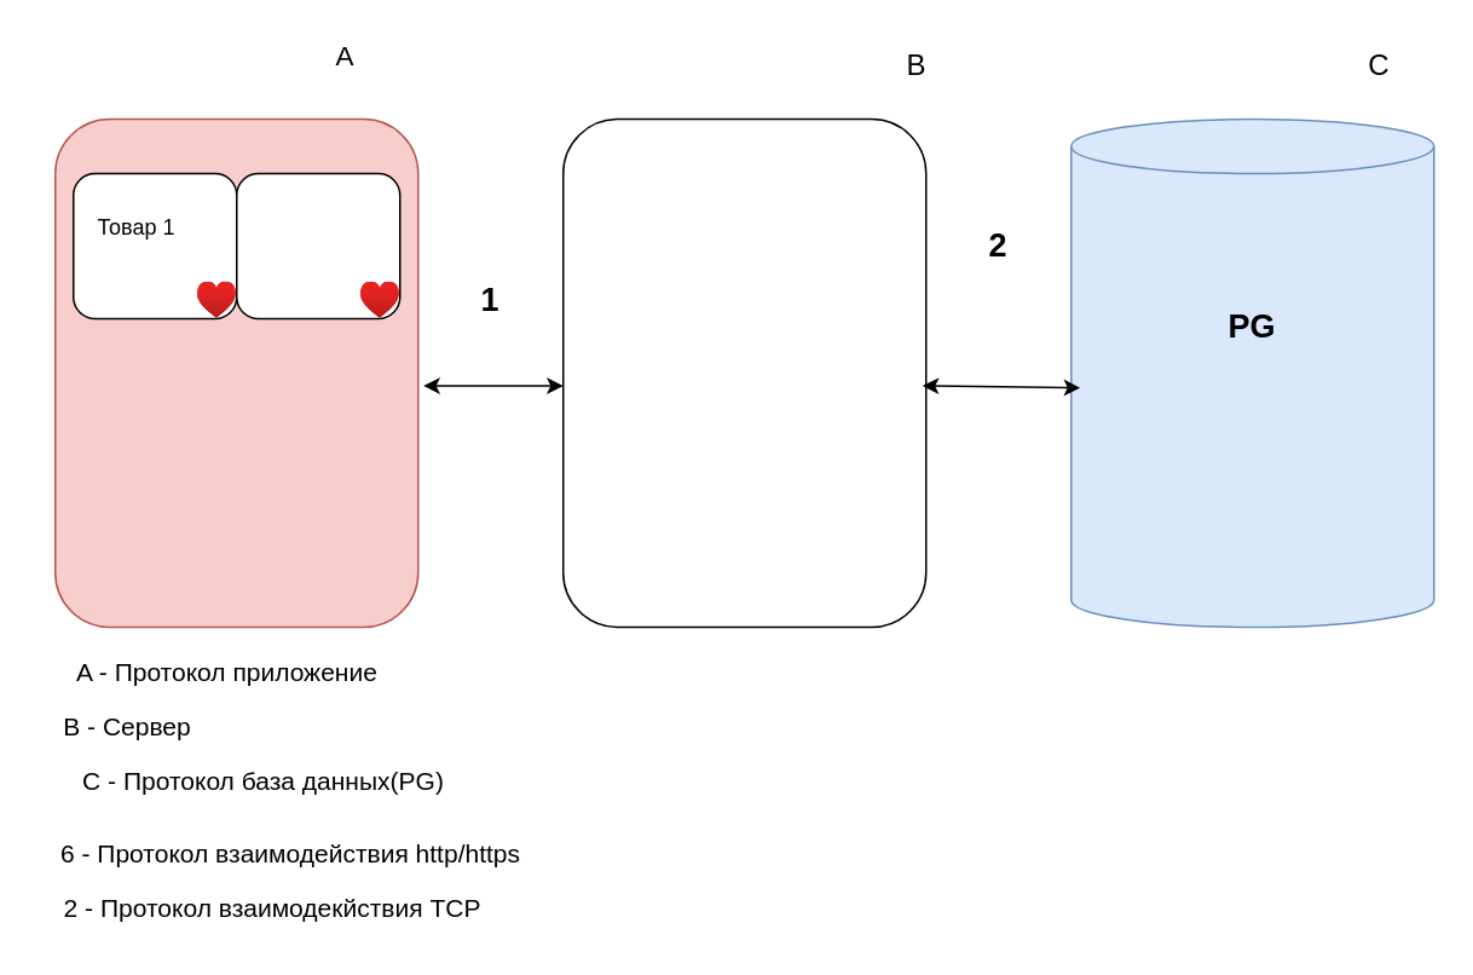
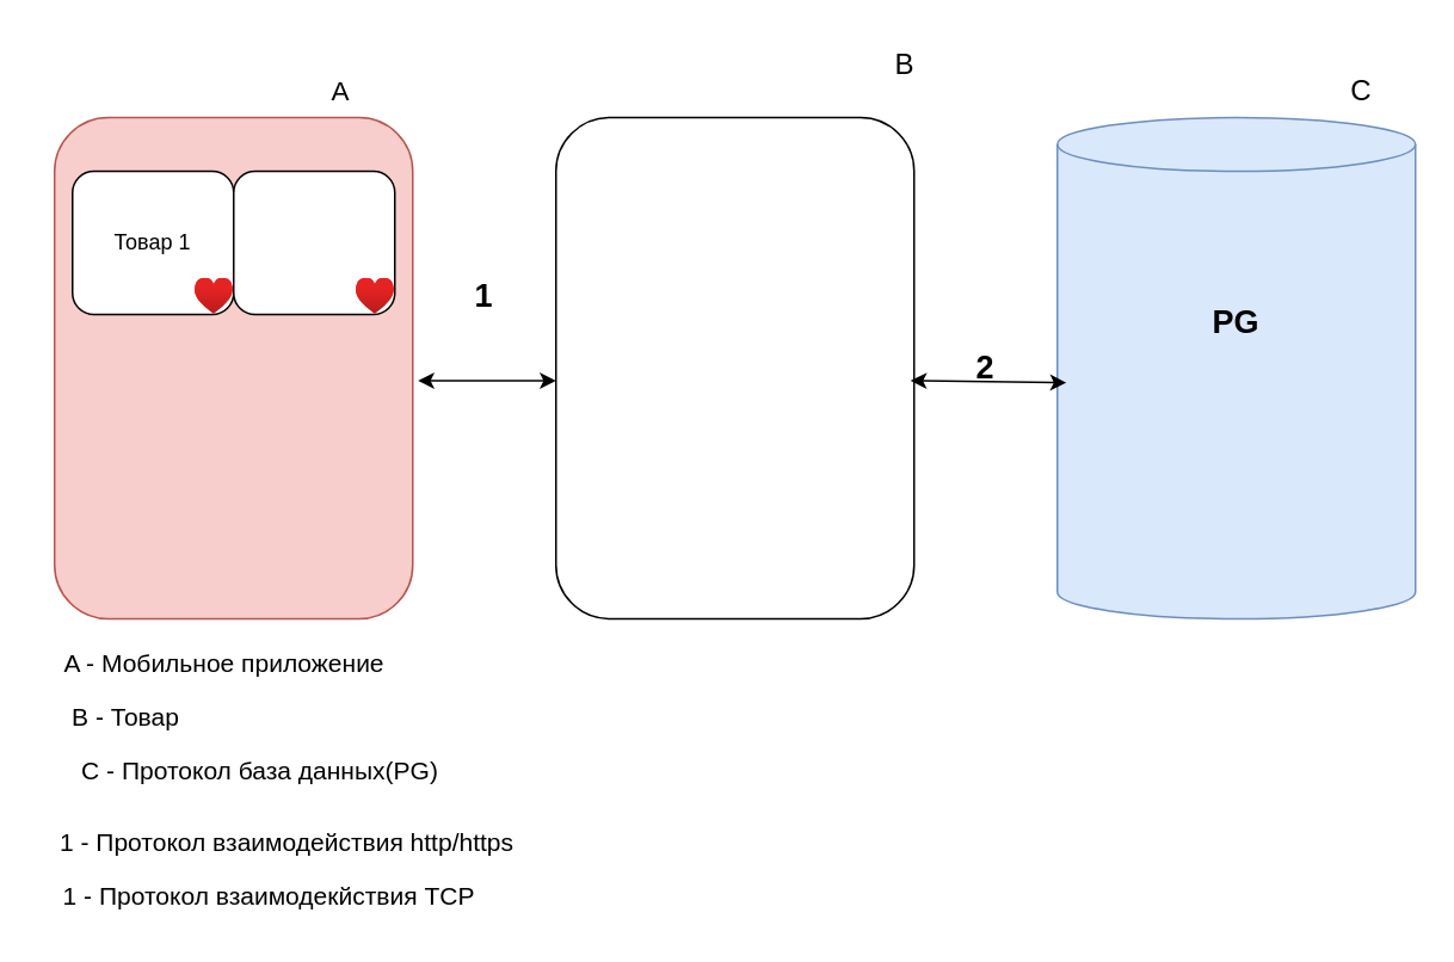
  <mxCell id="0" />
  <mxCell id="1" parent="0" />
  <mxCell id="2" value="" style="rounded=1;whiteSpace=wrap;html=1;fillColor=#f8cecc;strokeColor=#b85450;" vertex="1" parent="1"><mxGeometry x="30" y="65" width="200" height="280" as="geometry" /></mxCell>
  <mxCell id="3" value="" style="rounded=1;whiteSpace=wrap;html=1;" vertex="1" parent="1"><mxGeometry x="310" y="65" width="200" height="280" as="geometry" /></mxCell>
  <mxCell id="4" value="" style="shape=cylinder3;whiteSpace=wrap;html=1;boundedLbl=1;backgroundOutline=1;size=15;fillColor=#dae8fc;strokeColor=#6c8ebf;" vertex="1" parent="1"><mxGeometry x="590" y="65" width="200" height="280" as="geometry" /></mxCell>
  <mxCell id="5" value="" style="endArrow=classic;startArrow=classic;html=1;rounded=0;exitX=1.015;exitY=0.525;exitDx=0;exitDy=0;exitPerimeter=0;entryX=0;entryY=0.525;entryDx=0;entryDy=0;entryPerimeter=0;" edge="1" parent="1" source="2" target="3"><mxGeometry width="50" height="50" relative="1" as="geometry"><mxPoint x="380" y="235" as="sourcePoint" /><mxPoint x="430" y="185" as="targetPoint" /></mxGeometry></mxCell>
  <mxCell id="6" value="" style="endArrow=classic;startArrow=classic;html=1;rounded=0;entryX=0.025;entryY=0.529;entryDx=0;entryDy=0;entryPerimeter=0;exitX=0.99;exitY=0.525;exitDx=0;exitDy=0;exitPerimeter=0;" edge="1" parent="1" source="3" target="4"><mxGeometry width="50" height="50" relative="1" as="geometry"><mxPoint x="380" y="235" as="sourcePoint" /><mxPoint x="430" y="185" as="targetPoint" /></mxGeometry></mxCell>
  <mxCell id="7" value="&lt;font style=&quot;font-size: 18px;&quot;&gt;&lt;b&gt;1&lt;/b&gt;&lt;/font&gt;" style="text;html=1;align=center;verticalAlign=middle;whiteSpace=wrap;rounded=0;" vertex="1" parent="1"><mxGeometry x="240" y="150" width="60" height="30" as="geometry" /></mxCell>
- <mxCell id="8" value="&lt;font style=&quot;font-size: 18px;&quot;&gt;&lt;b&gt;2&lt;/b&gt;&lt;/font&gt;" style="text;html=1;align=center;verticalAlign=middle;whiteSpace=wrap;rounded=0;" vertex="1" parent="1"><mxGeometry x="520" y="120" width="60" height="30" as="geometry" /></mxCell>
+ <mxCell id="8" value="&lt;font style=&quot;font-size: 18px;&quot;&gt;&lt;b&gt;2&lt;/b&gt;&lt;/font&gt;" style="text;html=1;align=center;verticalAlign=middle;whiteSpace=wrap;rounded=0;" vertex="1" parent="1"><mxGeometry x="520" y="190" width="60" height="30" as="geometry" /></mxCell>
  <mxCell id="9" value="&lt;b&gt;&lt;font style=&quot;font-size: 18px;&quot;&gt;PG&lt;/font&gt;&lt;/b&gt;" style="text;html=1;align=center;verticalAlign=middle;whiteSpace=wrap;rounded=0;" vertex="1" parent="1"><mxGeometry x="660" y="165" width="60" height="30" as="geometry" /></mxCell>
- <mxCell id="10" value="&lt;font style=&quot;font-size: 15px;&quot;&gt;A&lt;/font&gt;" style="text;html=1;align=center;verticalAlign=middle;whiteSpace=wrap;rounded=0;" vertex="1" parent="1"><mxGeometry x="160" y="15" width="60" height="30" as="geometry" /></mxCell>
+ <mxCell id="10" value="&lt;font style=&quot;font-size: 15px;&quot;&gt;A&lt;/font&gt;" style="text;html=1;align=center;verticalAlign=middle;whiteSpace=wrap;rounded=0;" vertex="1" parent="1"><mxGeometry x="160" y="35" width="60" height="30" as="geometry" /></mxCell>
  <mxCell id="11" value="&lt;font style=&quot;font-size: 16px;&quot;&gt;B&lt;/font&gt;" style="text;html=1;align=center;verticalAlign=middle;whiteSpace=wrap;rounded=0;" vertex="1" parent="1"><mxGeometry x="475" y="20" width="60" height="30" as="geometry" /></mxCell>
- <mxCell id="12" value="&lt;font style=&quot;font-size: 16px;&quot;&gt;C&lt;/font&gt;" style="text;html=1;align=center;verticalAlign=middle;whiteSpace=wrap;rounded=0;" vertex="1" parent="1"><mxGeometry x="730" y="20" width="60" height="30" as="geometry" /></mxCell>
- <mxCell id="13" value="&lt;font style=&quot;font-size: 14px;&quot;&gt;A - Протокол приложение&lt;/font&gt;" style="text;html=1;align=center;verticalAlign=middle;whiteSpace=wrap;rounded=0;" vertex="1" parent="1"><mxGeometry x="30" y="355" width="190" height="30" as="geometry" /></mxCell>
- <mxCell id="14" value="&lt;font style=&quot;font-size: 14px;&quot;&gt;B - Сервер&lt;/font&gt;" style="text;html=1;align=center;verticalAlign=middle;whiteSpace=wrap;rounded=0;" vertex="1" parent="1"><mxGeometry x="30" y="385" width="80" height="30" as="geometry" /></mxCell>
+ <mxCell id="12" value="&lt;font style=&quot;font-size: 16px;&quot;&gt;C&lt;/font&gt;" style="text;html=1;align=center;verticalAlign=middle;whiteSpace=wrap;rounded=0;" vertex="1" parent="1"><mxGeometry x="730" y="35" width="60" height="30" as="geometry" /></mxCell>
+ <mxCell id="13" value="&lt;font style=&quot;font-size: 14px;&quot;&gt;A - Мобильное приложение&lt;/font&gt;" style="text;html=1;align=center;verticalAlign=middle;whiteSpace=wrap;rounded=0;" vertex="1" parent="1"><mxGeometry x="30" y="355" width="190" height="30" as="geometry" /></mxCell>
+ <mxCell id="14" value="&lt;font style=&quot;font-size: 14px;&quot;&gt;B - Товар&lt;/font&gt;" style="text;html=1;align=center;verticalAlign=middle;whiteSpace=wrap;rounded=0;" vertex="1" parent="1"><mxGeometry x="30" y="385" width="80" height="30" as="geometry" /></mxCell>
  <mxCell id="15" value="&lt;font style=&quot;font-size: 14px;&quot;&gt;С - Протокол база данных(PG)&lt;/font&gt;" style="text;html=1;align=center;verticalAlign=middle;whiteSpace=wrap;rounded=0;" vertex="1" parent="1"><mxGeometry x="30" y="415" width="230" height="30" as="geometry" /></mxCell>
- <mxCell id="16" value="&lt;font style=&quot;font-size: 14px;&quot;&gt;6 - Протокол взаимодействия http/https&lt;/font&gt;" style="text;html=1;align=center;verticalAlign=middle;whiteSpace=wrap;rounded=0;" vertex="1" parent="1"><mxGeometry x="20" y="455" width="280" height="30" as="geometry" /></mxCell>
- <mxCell id="17" value="&lt;font style=&quot;font-size: 14px;&quot;&gt;2 - Протокол взаимодекйствия TCP&lt;/font&gt;" style="text;html=1;align=center;verticalAlign=middle;whiteSpace=wrap;rounded=0;" vertex="1" parent="1"><mxGeometry x="20" y="485" width="260" height="30" as="geometry" /></mxCell>
+ <mxCell id="16" value="&lt;font style=&quot;font-size: 14px;&quot;&gt;1 - Протокол взаимодействия http/https&lt;/font&gt;" style="text;html=1;align=center;verticalAlign=middle;whiteSpace=wrap;rounded=0;" vertex="1" parent="1"><mxGeometry x="20" y="455" width="280" height="30" as="geometry" /></mxCell>
+ <mxCell id="17" value="&lt;font style=&quot;font-size: 14px;&quot;&gt;1 - Протокол взаимодекйствия TCP&lt;/font&gt;" style="text;html=1;align=center;verticalAlign=middle;whiteSpace=wrap;rounded=0;" vertex="1" parent="1"><mxGeometry x="20" y="485" width="260" height="30" as="geometry" /></mxCell>
  <mxCell id="18" value="" style="rounded=1;whiteSpace=wrap;html=1;" vertex="1" parent="1"><mxGeometry x="40" y="95" width="90" height="80" as="geometry" /></mxCell>
  <mxCell id="19" value="" style="rounded=1;whiteSpace=wrap;html=1;" vertex="1" parent="1"><mxGeometry x="130" y="95" width="90" height="80" as="geometry" /></mxCell>
- <mxCell id="20" value="Товар 1" style="text;html=1;align=center;verticalAlign=middle;whiteSpace=wrap;rounded=0;" vertex="1" parent="1"><mxGeometry x="45" y="110" width="60" height="30" as="geometry" /></mxCell>
+ <mxCell id="20" value="Товар 1" style="text;html=1;align=center;verticalAlign=middle;whiteSpace=wrap;rounded=0;" vertex="1" parent="1"><mxGeometry x="55" y="120" width="60" height="30" as="geometry" /></mxCell>
  <mxCell id="21" value="" style="image;aspect=fixed;html=1;points=[];align=center;fontSize=12;image=img/lib/azure2/general/Heart.svg;" vertex="1" parent="1"><mxGeometry x="108.67" y="155" width="21.33" height="20" as="geometry" /></mxCell>
  <mxCell id="22" value="" style="image;aspect=fixed;html=1;points=[];align=center;fontSize=12;image=img/lib/azure2/general/Heart.svg;" vertex="1" parent="1"><mxGeometry x="198.67" y="155" width="21.33" height="20" as="geometry" /></mxCell>
